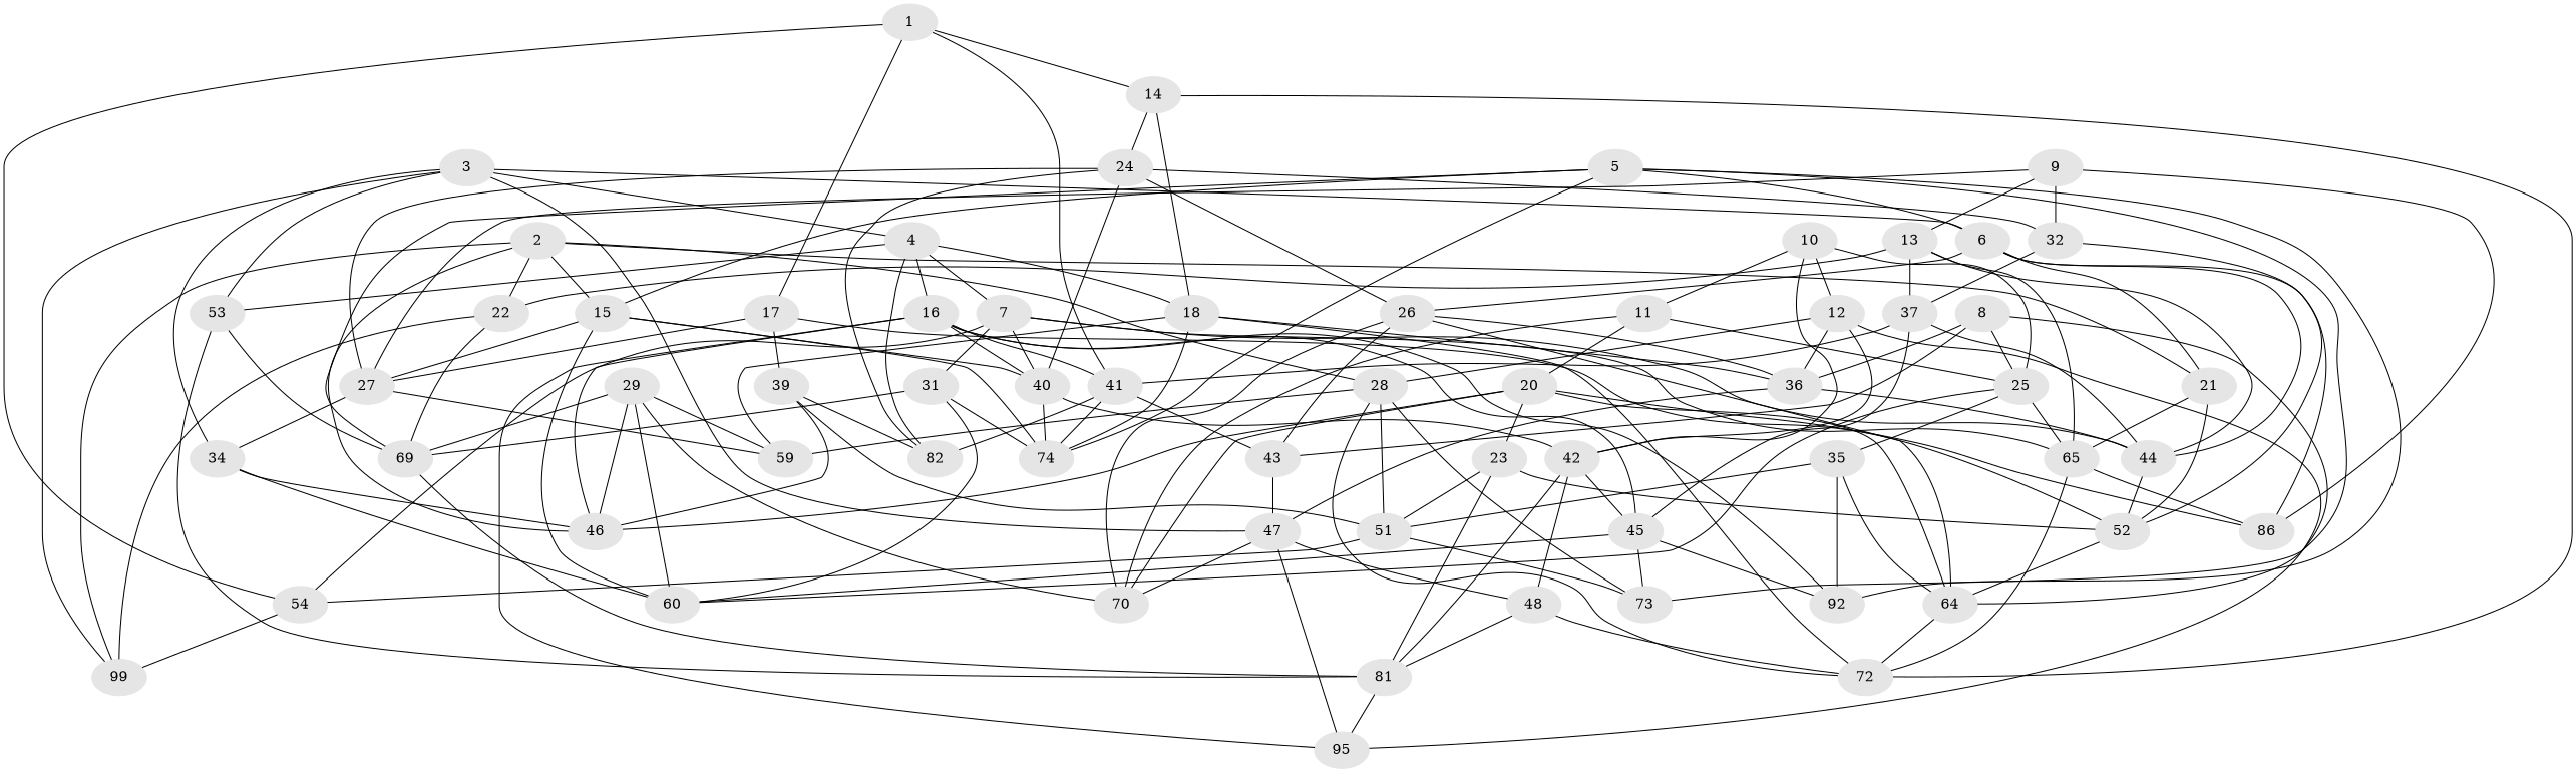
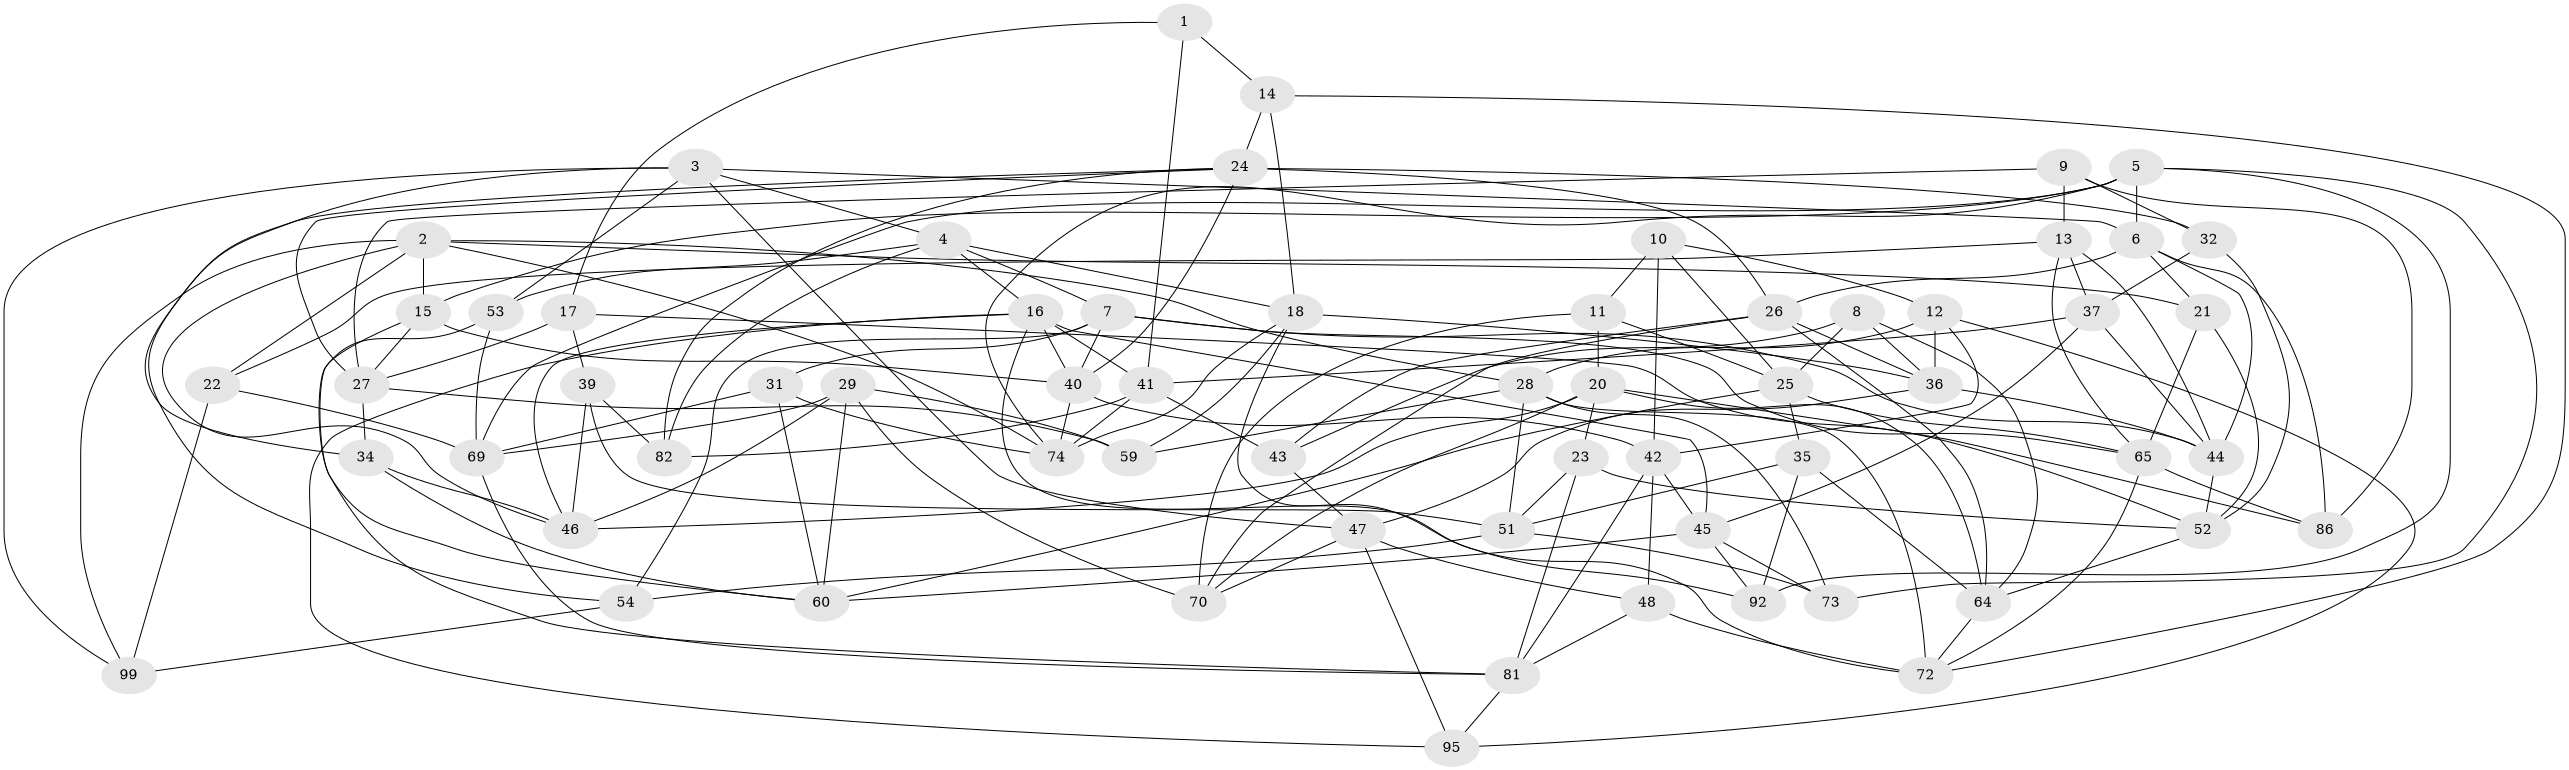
  graph {
    node [color=gray90 style=filled]
    1
    14
    17
    41 [super="+69"]
    54
    18 [super="+98"]
    24 [super="+87"]
    72 [super="+83"]
    27 [super="+57"]
    39
    52 [super="+84"]
    82
    74 [super="+96"]
    43
    99
    2 [super="+91"]
    15 [super="+78"]
    21
    22
    28 [super="+38"]
    46 [super="+59"]
    40 [super="+55"]
    60 [super="+94"]
    65 [super="+88"]
    n25 [label=69 super="+67"]
    73
    n27 [label=59]
    51 [super="+75"]
    3 [super="+33"]
    4 [super="+81"]
    6 [super="+93"]
    34
    47 [super="+97"]
    53
    7 [super="+76"]
    16 [super="+100"]
    26 [super="+63"]
    44 [super="+58"]
    86
    70 [super="+90"]
    95
    48
    n43 [label=81 super="+85"]
    31
    92
    45 [super="+61"]
    36 [super="+80"]
    5 [super="+19"]
    64 [super="+89"]
    42 [super="+79"]
    25 [super="+30"]
    35
    8
    13 [super="+77"]
    37 [super="+49"]
    9
    32
    10
    11
    12 [super="+62"]
    20 [super="+68"]
    23
    29 [super="+56"]
    1 -- 14
    1 -- 17
    1 -- 41
-   1 -- 54
+   24 -- 54
    14 -- 18
    14 -- 24
    14 -- 72
    17 -- 27
    17 -- 39
    17 -- 52
    41 -- 82
    41 -- 74
    41 -- 43
    54 -- 99
    18 -- 72
    18 -- 74
    18 -- n27
    18 -- 36
    24 -- 27
    24 -- 82
    24 -- 40
    24 -- 26
    24 -- 32
    27 -- n27
    27 -- 34
    39 -- 82
    39 -- 46
    39 -- 51
    52 -- 64
    43 -- 47
    2 -- 99
    2 -- 15
    2 -- 21
    2 -- 22
    2 -- 28
    2 -- 46
    15 -- 27
-   15 -- 74
+   2 -- 74
    15 -- 40
    15 -- 60
    21 -- 52
    21 -- 65
    22 -- 99
    22 -- n25
    28 -- 72
    28 -- 73
    28 -- n27
    28 -- 51
    40 -- 74
    40 -- 42
    65 -- 72
    65 -- 86
    n25 -- n43
    51 -- 54
    51 -- 73
    3 -- 99
    3 -- 4
    3 -- 6
    3 -- 34
    3 -- 47
    3 -- 53
    4 -- 18
    4 -- 82
    4 -- 53
    4 -- 7
    4 -- 16
    6 -- 21
    6 -- 26
    6 -- 44
    6 -- 86
    34 -- 46
    34 -- 60
    47 -- 70
    47 -- 95
    47 -- 48
    53 -- n25
    53 -- n43
    7 -- 54
    7 -- 40
    7 -- 65
    7 -- 44
    7 -- 31
    16 -- 41
    16 -- 46
    16 -- 40
    16 -- 95
    16 -- 92
    16 -- 45
    26 -- 43
    26 -- 70
    26 -- 36
    26 -- 64
    44 -- 52
    48 -- 72
    48 -- n43
    n43 -- 95
    31 -- 74
    31 -- 60
    31 -- n25
    45 -- 60
    45 -- 73
    45 -- 92
    36 -- 47
    36 -- 44
    5 -- 74
    5 -- 15
    5 -- n25
    5 -- 73
    5 -- 6
    5 -- 92
    64 -- 72
    42 -- 48
    42 -- n43
    42 -- 45
    25 -- 60
    25 -- 65
    25 -- 35
    35 -- 51
    35 -- 92
    35 -- 64
    8 -- 43
    8 -- 36
    8 -- 64
    8 -- 25
    13 -- 22
    13 -- 65
    13 -- 44
    13 -- 37 [weight=2]
    37 -- 41
    37 -- 44
    37 -- 45
    9 -- 27
    9 -- 86
    9 -- 13
    9 -- 32
    32 -- 52
    32 -- 37
    10 -- 42
    10 -- 25
    10 -- 11
    10 -- 12
    11 -- 70
    11 -- 25
    11 -- 20
    12 -- 28
    12 -- 95
    12 -- 36
    12 -- 42
    20 -- 46
    20 -- 86
    20 -- 70
    20 -- 64
    20 -- 23
    23 -- 52
    23 -- 51
    23 -- n43
    29 -- 46
    29 -- 60
    29 -- n25
    29 -- n27
    29 -- 70 [weight=2]
  }
